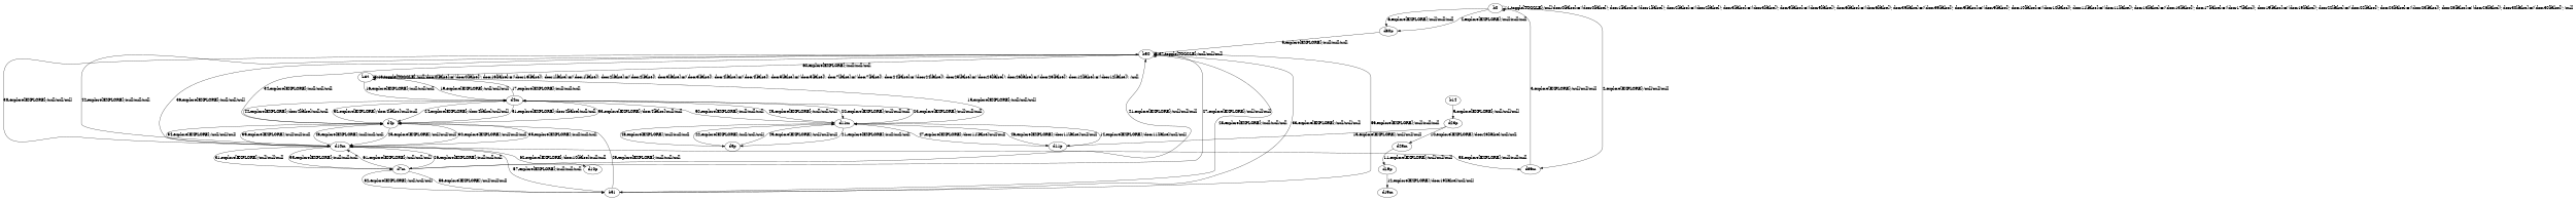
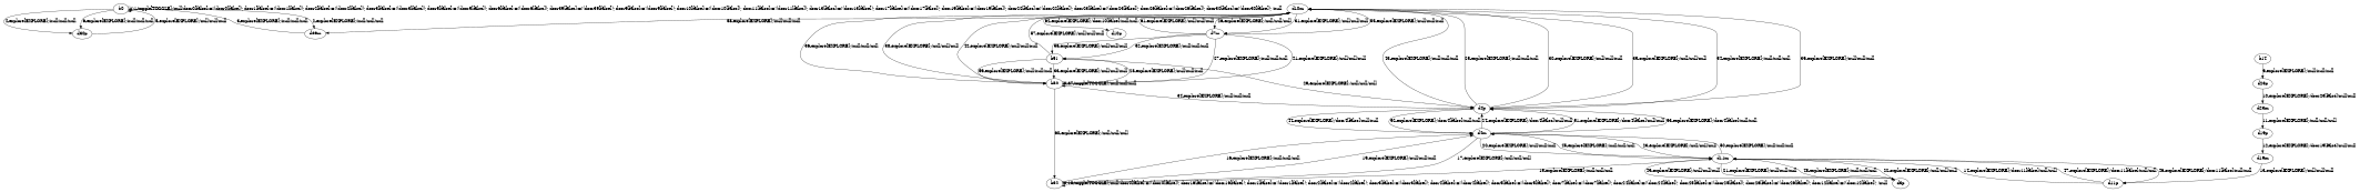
  digraph {
    fontname="DejaVu Serif"
    node [fontname="DejaVu Serif"]
    edge [fontname="DejaVu Serif"]
    b0
    d39m
    d30p
    b14
    d23p
    d23m
    d19p
    d19m
    d11p
    d11m
    b32
    d4m
    d3p
    d4p
    d10m
    d7m
    b50
    d10p
    b51
    b0 -> b0 [label="1-toggle[TOGGLE];/null/door0[false]:=!(door0[false]); door1[false]:=!(door1[false]); door2[false]:=!(door2[false]); door3[false]:=!(door3[false]); door5[false]:=!(door5[false]); door6[false]:=!(door6[false]); door39[false]:=!(door39[false]); door9[false]:=!(door9[false]); door10[false]:=!(door10[false]); door11[false]:=!(door11[false]); door13[false]:=!(door13[false]); door17[false]:=!(door17[false]); door19[false]:=!(door19[false]); door22[false]:=!(door22[false]); door23[false]:=!(door23[false]); door26[false]:=!(door26[false]); door30[false]:=!(door30[false]); /null"]
    b0 -> d39m [label="2-explore[EXPLORE];/null/null/null"]
    b0 -> d30p [label="4-explore[EXPLORE];/null/null/null"]
    b0 -> d30p [label="6-explore[EXPLORE];/null/null/null"]
    d39m -> b0 [label="3-explore[EXPLORE];/null/null/null"]
-   d30p -> b50 [label="5-explore[EXPLORE];/null/null/null"]
+   d30p -> b0 [label="5-explore[EXPLORE];/null/null/null"]
    b14 -> d23p [label="9-explore[EXPLORE];/null/null/null"]
    d23p -> d23m [label="10-explore[EXPLORE];/door23[false]/null/null"]
    d23m -> d19p [label="11-explore[EXPLORE];/null/null/null"]
    d19p -> d19m [label="12-explore[EXPLORE];/door19[false]/null/null"]
-   d23p -> d11p [label="13-explore[EXPLORE];/null/null/null"]
+   d19m -> d11p [label="13-explore[EXPLORE];/null/null/null"]
    d11p -> d11m [label="14-explore[EXPLORE];/door11[false]/null/null"]
    d11p -> d11m [label="47-explore[EXPLORE];/door11[false]/null/null"]
    d11m -> d11p [label="46-explore[EXPLORE];/door11[false]/null/null"]
    d11m -> b32 [label="15-explore[EXPLORE];/null/null/null"]
    d11m -> d4m [label="23-explore[EXPLORE];/null/null/null"]
    d11m -> d4m [label="50-explore[EXPLORE];/null/null/null"]
    d11m -> d3p [label="21-explore[EXPLORE];/null/null/null"]
    d11m -> d3p [label="48-explore[EXPLORE];/null/null/null"]
    b32 -> b32 [label="18-toggle[TOGGLE];/null/door0[false]:=!(door0[false]); door16[false]:=!(door16[false]); door1[false]:=!(door1[false]); door2[false]:=!(door2[false]); door3[false]:=!(door3[false]); door4[false]:=!(door4[false]); door5[false]:=!(door5[false]); door7[false]:=!(door7[false]); door24[false]:=!(door24[false]); door25[false]:=!(door25[false]); door26[false]:=!(door26[false]); door12[false]:=!(door12[false]); /null"]
    b32 -> d4m [label="16-explore[EXPLORE];/null/null/null"]
    b32 -> d4m [label="19-explore[EXPLORE];/null/null/null"]
    d4m -> d11m [label="20-explore[EXPLORE];/null/null/null"]
    d4m -> d11m [label="45-explore[EXPLORE];/null/null/null"]
    d4m -> b32 [label="17-explore[EXPLORE];/null/null/null"]
    d4m -> d4p [label="24-explore[EXPLORE];/door4[false]/null/null"]
    d4m -> d4p [label="51-explore[EXPLORE];/door4[false]/null/null"]
    d4m -> d4p [label="53-explore[EXPLORE];/door4[false]/null/null"]
    d3p -> d11m [label="22-explore[EXPLORE];/null/null/null"]
    d3p -> d11m [label="49-explore[EXPLORE];/null/null/null"]
    d4p -> d4m [label="44-explore[EXPLORE];/door4[false]/null/null"]
    d4p -> d4m [label="52-explore[EXPLORE];/door4[false]/null/null"]
    d4p -> d10m [label="25-explore[EXPLORE];/null/null/null"]
    d4p -> d10m [label="30-explore[EXPLORE];/null/null/null"]
    d4p -> d10m [label="35-explore[EXPLORE];/null/null/null"]
    d4p -> d10m [label="54-explore[EXPLORE];/null/null/null"]
    d10m -> d39m [label="58-explore[EXPLORE];/null/null/null"]
    d10m -> d4p [label="39-explore[EXPLORE];/null/null/null"]
    d10m -> d4p [label="43-explore[EXPLORE];/null/null/null"]
    d10m -> d7m [label="26-explore[EXPLORE];/null/null/null"]
    d10m -> d7m [label="31-explore[EXPLORE];/null/null/null"]
    d10m -> d7m [label="55-explore[EXPLORE];/null/null/null"]
    d10m -> b50 [label="36-explore[EXPLORE];/null/null/null"]
    d10m -> d10p [label="62-explore[EXPLORE];/door10[false]/null/null"]
    d7m -> d10m [label="61-explore[EXPLORE];/null/null/null"]
    d7m -> b50 [label="27-explore[EXPLORE];/null/null/null"]
    d7m -> b50 [label="41-explore[EXPLORE];/null/null/null"]
    d7m -> b51 [label="32-explore[EXPLORE];/null/null/null"]
    d7m -> b51 [label="56-explore[EXPLORE];/null/null/null"]
    b50 -> b32 [label="60-explore[EXPLORE];/null/null/null"]
    b50 -> d4p [label="34-explore[EXPLORE];/null/null/null"]
    b50 -> d10m [label="38-explore[EXPLORE];/null/null/null"]
    b50 -> d10m [label="42-explore[EXPLORE];/null/null/null"]
    b50 -> b50 [label="37-toggle[TOGGLE];/null/null/null"]
    b50 -> b51 [label="28-explore[EXPLORE];/null/null/null"]
    b51 -> d4p [label="29-explore[EXPLORE];/null/null/null"]
    b51 -> d10m [label="57-explore[EXPLORE];/null/null/null"]
    b51 -> b50 [label="33-explore[EXPLORE];/null/null/null"]
    b51 -> b50 [label="59-explore[EXPLORE];/null/null/null"]
  }
